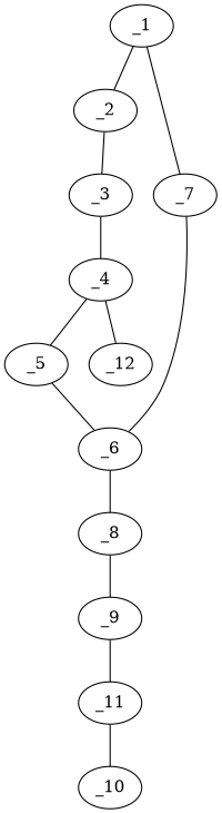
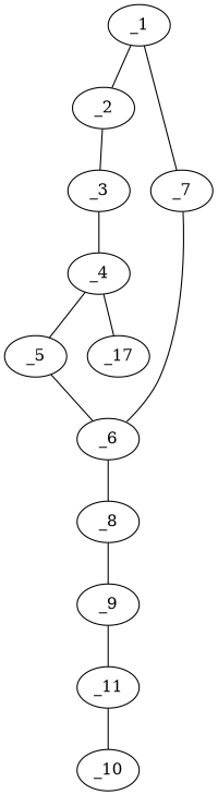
  graph {
    node [charge=0 chem=1 symbol="C  " x=4.5981 y=-0.75]
    edge [valence=1]
    _1 [x=2.866]
    _2 [x=2.866 y=-1.75]
    _7 [chem=7 symbol="Cl " x=2 y=-0.25]
    _3 [x=3.732 y=-2.25]
    _6 [x=3.7321 y=-0.25]
    _8 [chem=4 symbol="N  " x=3.7321 y=0.75]
    _4 [y=-1.75]
    _9 [y=1.25]
    _5
-   _12 [chem=7 symbol="Cl " x=5.4641 y=-2.25]
+   _12 [chem=7 symbol="Cl " x=5.4641 y=-2.25 label=_17]
    _11 [chem=4 symbol="N  " x=5.4641 y=0.75]
    _10 [chem=5 symbol="S  " y=2.25]
    _1 -- _2
    _1 -- _7
    _2 -- _3 [valence=2]
    _7 -- _6 [valence=2]
    _3 -- _4
    _6 -- _8
    _8 -- _9
    _4 -- _5 [valence=2]
    _4 -- _12
    _9 -- _11
    _5 -- _6
    _11 -- _10 [valence=2]
  }
